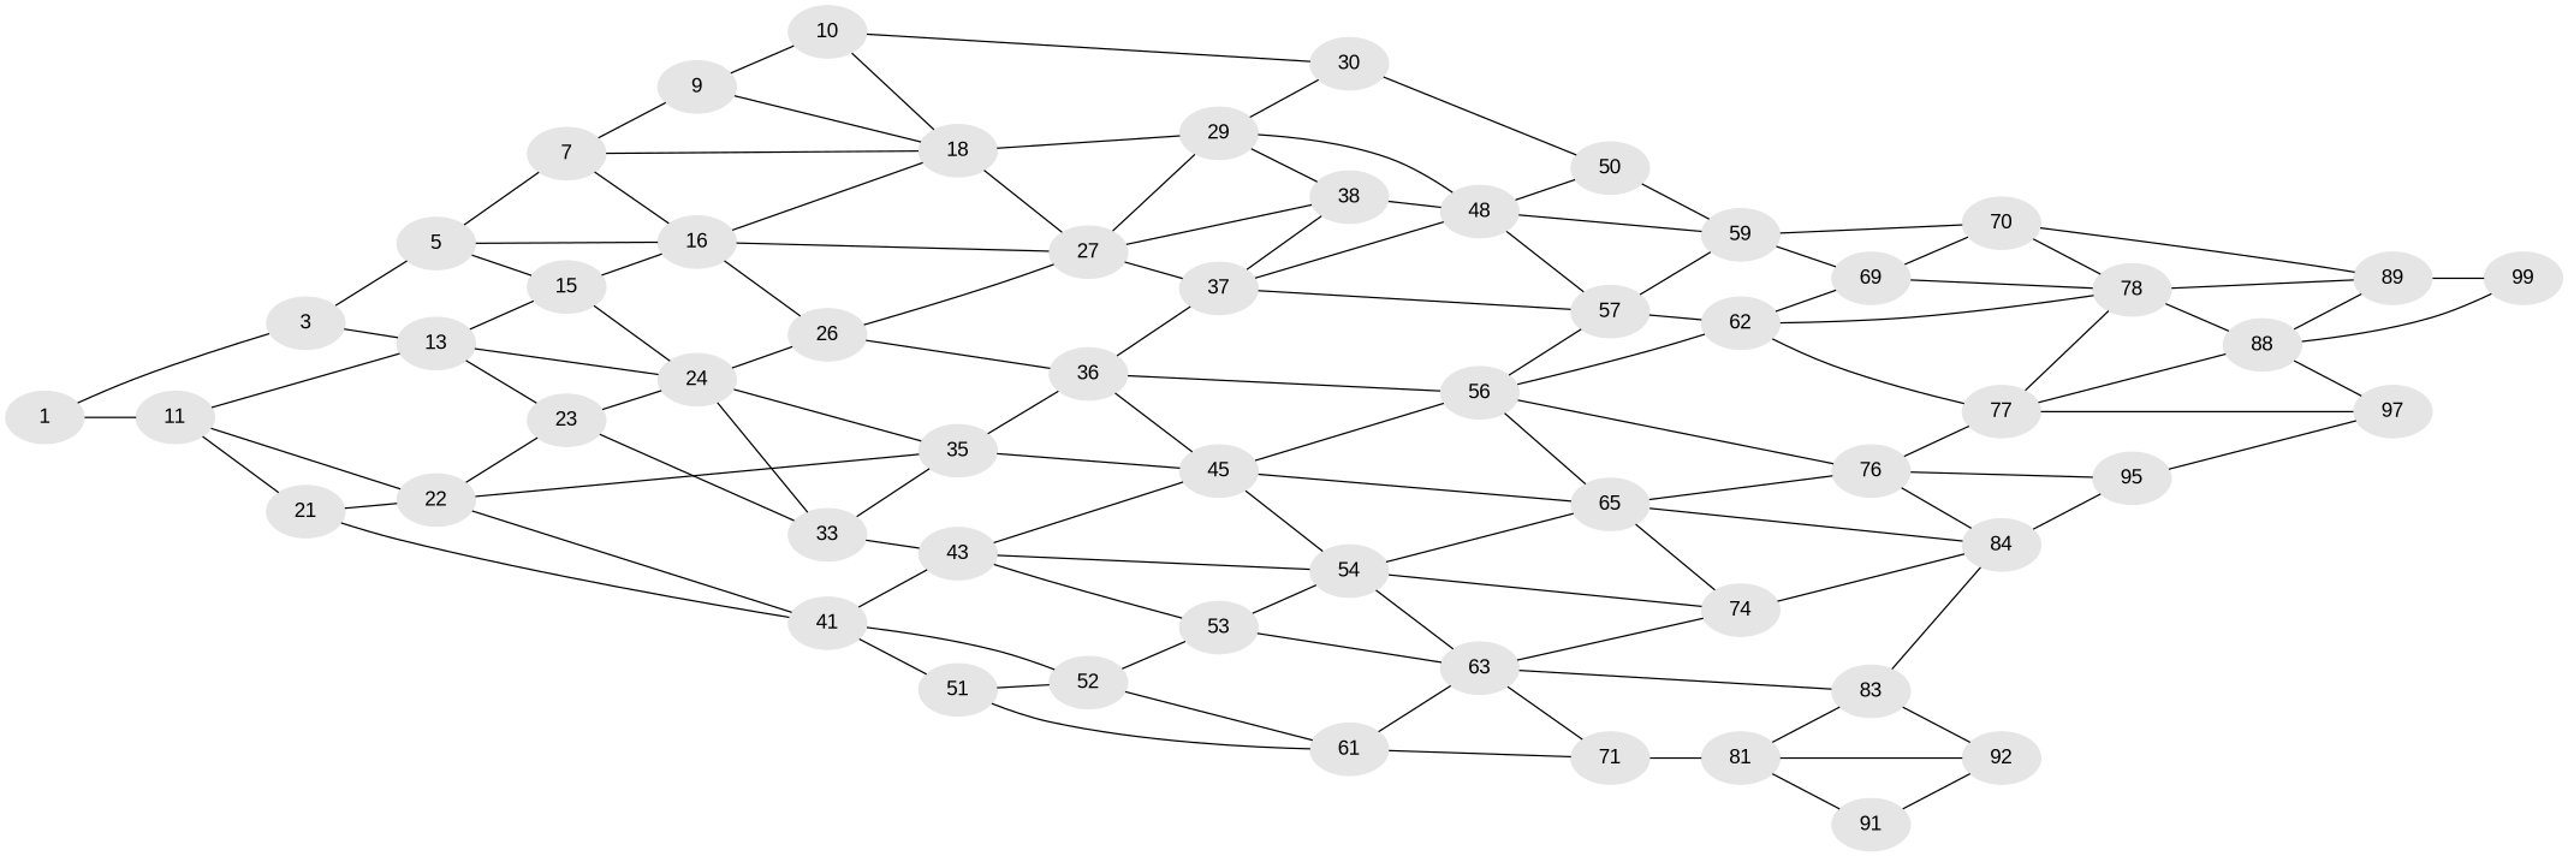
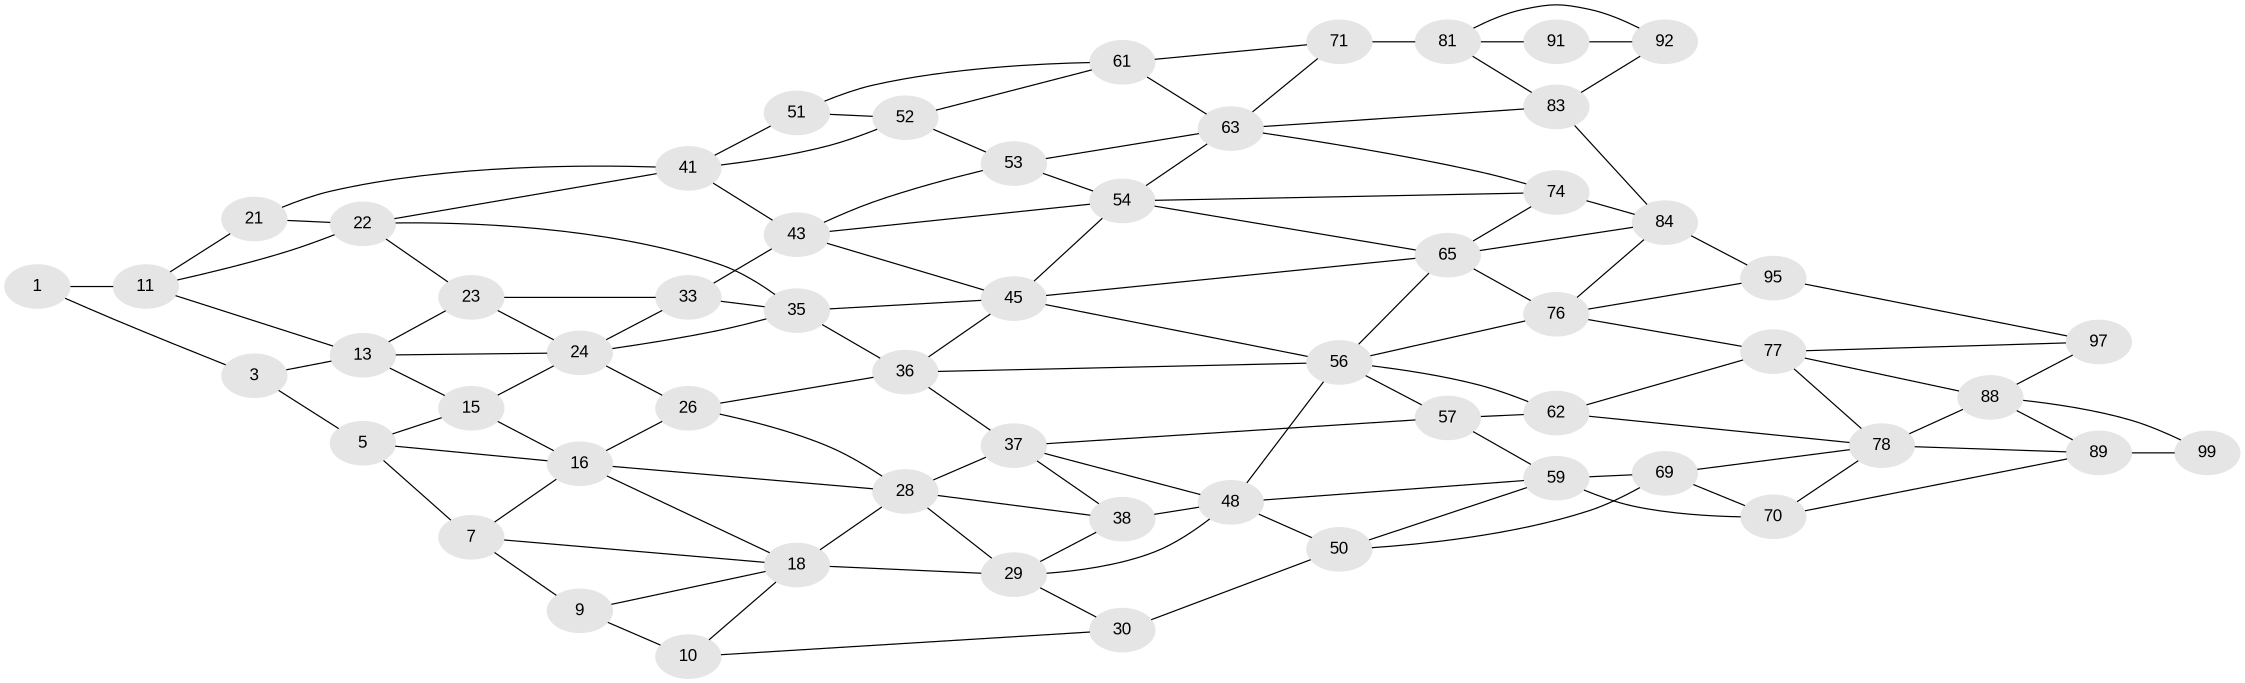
  graph {
    fontname="Liberation Sans"
    rankdir=LR
    node [color=gray90 fontname="Liberation Sans" style=filled]
    edge [fontname="Liberation Sans"]
    1 [super="+2"]
    3 [super="+4"]
    11 [super="+12"]
    5 [super="+6"]
    13 [super="+14"]
    21 [super="+31"]
    22 [super="+32"]
    7 [super="+8"]
    15
    16 [super="+17"]
    23
    24 [super="+25"]
    9
    18 [super="+19"]
    26
-   27 [super="+28"]
+   27 [super="+28" label=28]
    10 [super="+20"]
    29 [super="+39"]
    30 [super="+40"]
    50
    41 [super="+42"]
    35
    33 [super="+34"]
    36 [super="+46"]
    37 [super="+47"]
    38
    48 [super="+49"]
    43 [super="+44"]
    51
    52
    45 [super="+55"]
    56 [super="+66"]
    57 [super="+58"]
    59 [super="+60"]
    53
    54 [super="+64"]
    65 [super="+75"]
    n38 [label=62 super="+68"]
    76 [super="+86"]
    61 [super="+62"]
    63 [super="+73"]
    74
    84 [super="+85"]
    69
    70 [super="+80"]
    71 [super="+72"]
    83 [super="+93"]
    77 [super="+87"]
    78 [super="+79"]
    95 [super="+96"]
    89 [super="+90"]
    81 [super="+82"]
    92
    88 [super="+98"]
    97
    99 [super="+100"]
    91
    1 -- 3
    1 -- 11 [weight=2]
    3 -- 5
    3 -- 13 [weight=2]
    11 -- 13
    11 -- 21
    11 -- 22
    5 -- 7
    5 -- 15
    5 -- 16
    13 -- 15
    13 -- 23
    13 -- 24
    21 -- 22 [weight=2]
    21 -- 41
    22 -- 23
    22 -- 41
    22 -- 35
    7 -- 16
    7 -- 9
    7 -- 18
    15 -- 16
    15 -- 24
    16 -- 18
    16 -- 26
    16 -- 27
    23 -- 24
    23 -- 33
    24 -- 26
    24 -- 35
    24 -- 33
    9 -- 18
    9 -- 10
    18 -- 27
    18 -- 29
    26 -- 27
    26 -- 36
    27 -- 29
    27 -- 37
    27 -- 38
    10 -- 18
    10 -- 30
    29 -- 30 [weight=2]
    29 -- 38
    29 -- 48
    30 -- 50
    50 -- 59
    41 -- 43
    41 -- 51
    41 -- 52
    35 -- 36
    35 -- 45
    33 -- 35
    33 -- 43 [weight=2]
    36 -- 37 [weight=2]
    36 -- 45
    36 -- 56
    37 -- 38
    37 -- 48
    37 -- 57
    38 -- 48
    48 -- 50
-   48 -- 57
+   48 -- 56
    48 -- 59
    43 -- 45
    43 -- 53
    43 -- 54
    51 -- 52
    51 -- 61
    52 -- 53
    52 -- 61
    45 -- 56
    45 -- 54
    45 -- 65
    56 -- 57
    56 -- 65
    56 -- n38
    56 -- 76
    57 -- 59
    57 -- n38 [weight=2]
    59 -- 69
    59 -- 70
    53 -- 54
    53 -- 63
    54 -- 65
    54 -- 63
    54 -- 74
    65 -- 76
    65 -- 74
    65 -- 84
-   n38 -- 69
+   50 -- 69
    n38 -- 77
    n38 -- 78
    76 -- 84
    76 -- 77 [weight=2]
    76 -- 95
    61 -- 63
    61 -- 71 [weight=2]
    63 -- 74
    63 -- 71
    63 -- 83
    74 -- 84
    84 -- 95
    69 -- 70
    69 -- 78
    70 -- 78
    70 -- 89
    71 -- 81 [weight=2]
    83 -- 84
    83 -- 92
    77 -- 78
    77 -- 88
    77 -- 97
    78 -- 89
    78 -- 88
    95 -- 97
    89 -- 99 [weight=2]
    81 -- 83
    81 -- 92
    81 -- 91
    88 -- 89
    88 -- 97
    88 -- 99
    91 -- 92
  }
